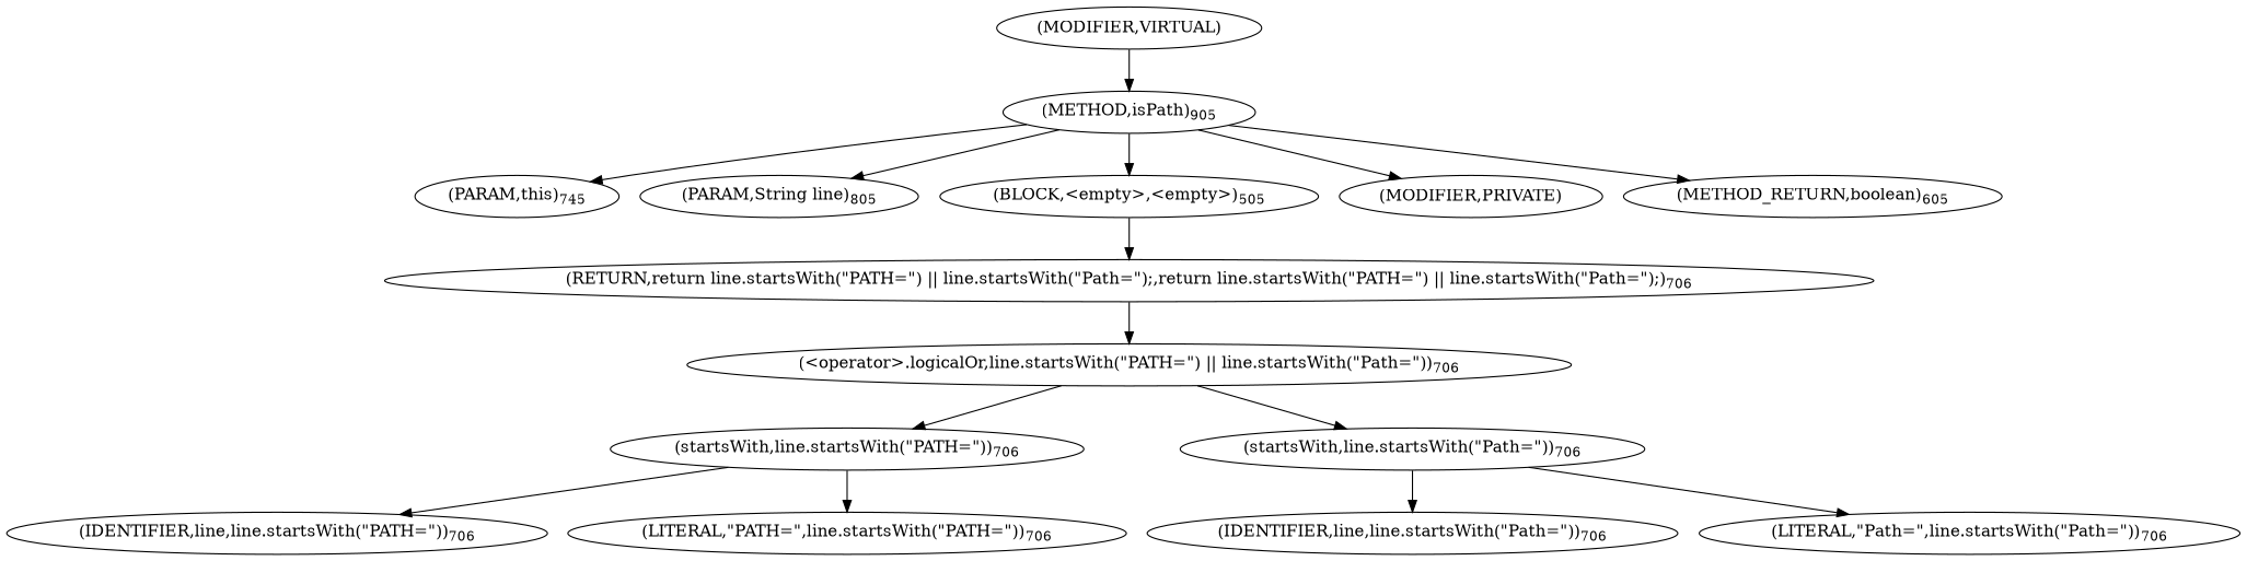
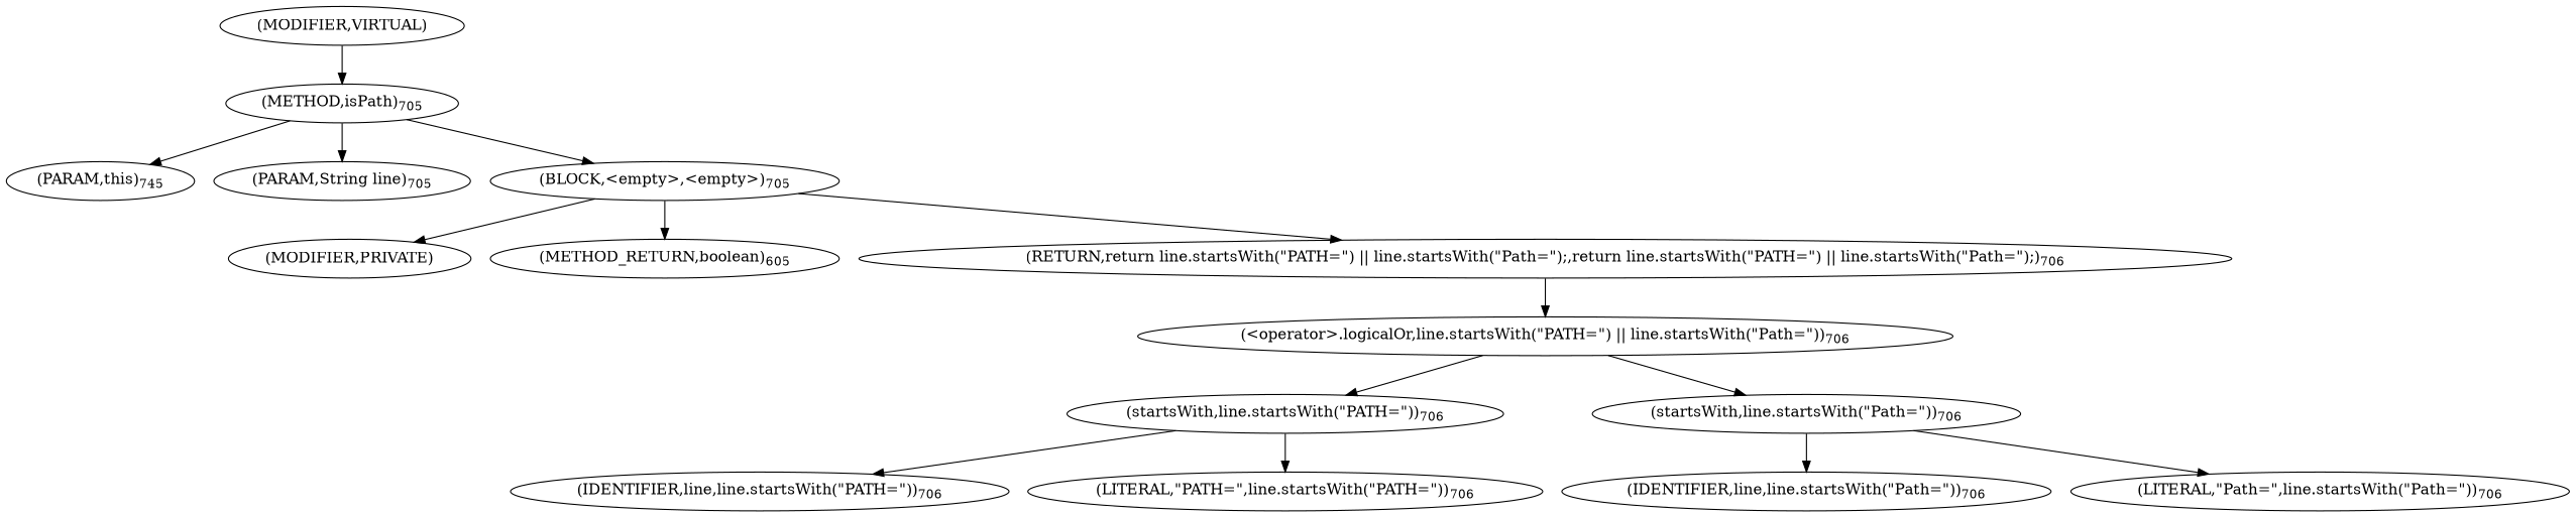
  digraph {
-   n1 [label=<(METHOD,isPath)<SUB>905</SUB>>]
+   n1 [label=<(METHOD,isPath)<SUB>705</SUB>>]
    n2 [label=<(PARAM,this)<SUB>745</SUB>>]
-   n3 [label=<(PARAM,String line)<SUB>805</SUB>>]
-   n4 [label=<(BLOCK,&lt;empty&gt;,&lt;empty&gt;)<SUB>505</SUB>>]
+   n3 [label=<(PARAM,String line)<SUB>705</SUB>>]
+   n4 [label=<(BLOCK,&lt;empty&gt;,&lt;empty&gt;)<SUB>705</SUB>>]
    n5 [label=<(MODIFIER,PRIVATE)>]
    n6 [label=<(METHOD_RETURN,boolean)<SUB>605</SUB>>]
    n7 [label=<(RETURN,return line.startsWith(&quot;PATH=&quot;) || line.startsWith(&quot;Path=&quot;);,return line.startsWith(&quot;PATH=&quot;) || line.startsWith(&quot;Path=&quot;);)<SUB>706</SUB>>]
    n8 [label=<(MODIFIER,VIRTUAL)>]
    n9 [label=<(&lt;operator&gt;.logicalOr,line.startsWith(&quot;PATH=&quot;) || line.startsWith(&quot;Path=&quot;))<SUB>706</SUB>>]
    n10 [label=<(startsWith,line.startsWith(&quot;PATH=&quot;))<SUB>706</SUB>>]
    n11 [label=<(startsWith,line.startsWith(&quot;Path=&quot;))<SUB>706</SUB>>]
    n12 [label=<(IDENTIFIER,line,line.startsWith(&quot;PATH=&quot;))<SUB>706</SUB>>]
    n13 [label=<(LITERAL,&quot;PATH=&quot;,line.startsWith(&quot;PATH=&quot;))<SUB>706</SUB>>]
    n14 [label=<(IDENTIFIER,line,line.startsWith(&quot;Path=&quot;))<SUB>706</SUB>>]
    n15 [label=<(LITERAL,&quot;Path=&quot;,line.startsWith(&quot;Path=&quot;))<SUB>706</SUB>>]
    n1 -> n2
    n1 -> n3
    n1 -> n4
-   n1 -> n5
-   n1 -> n6
+   n4 -> n5
+   n4 -> n6
    n4 -> n7
    n7 -> n9
    n8 -> n1
    n9 -> n10
    n9 -> n11
    n10 -> n12
    n10 -> n13
    n11 -> n14
    n11 -> n15
  }
